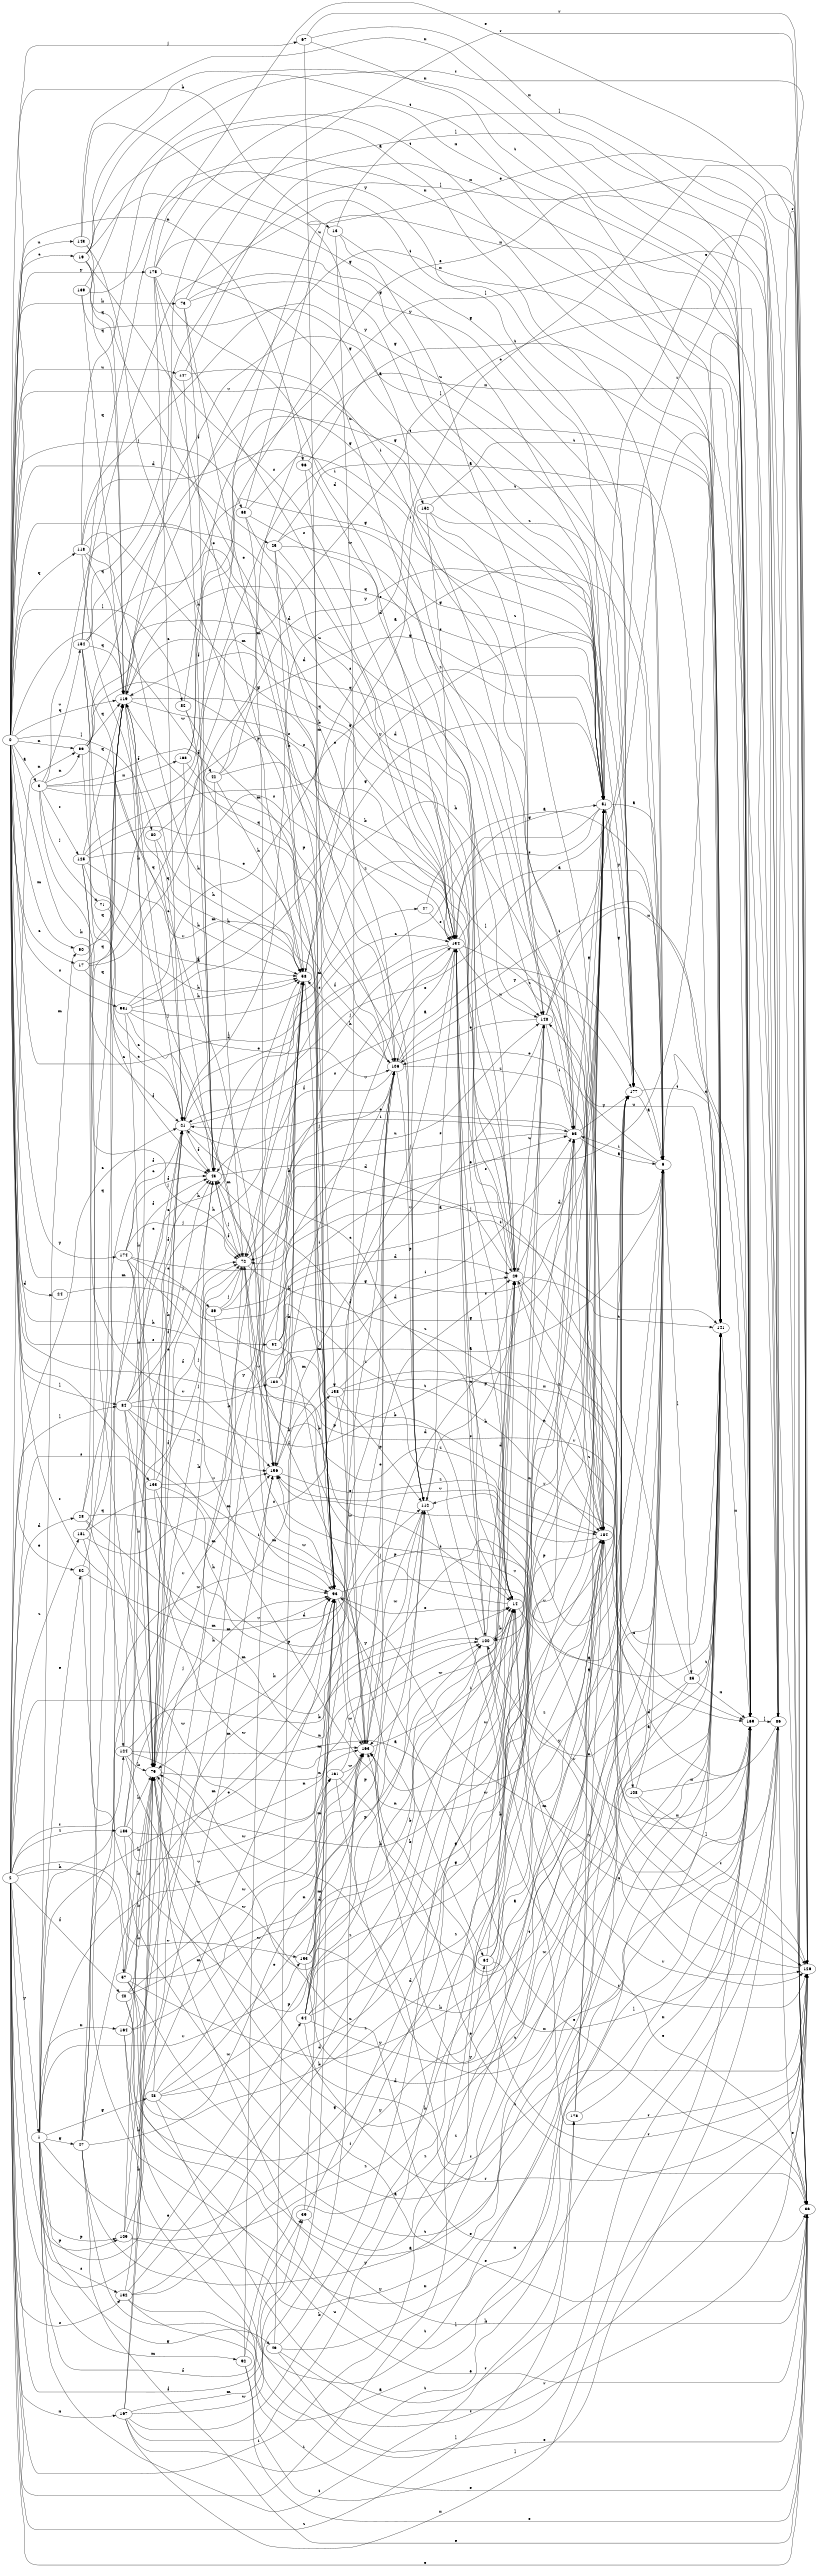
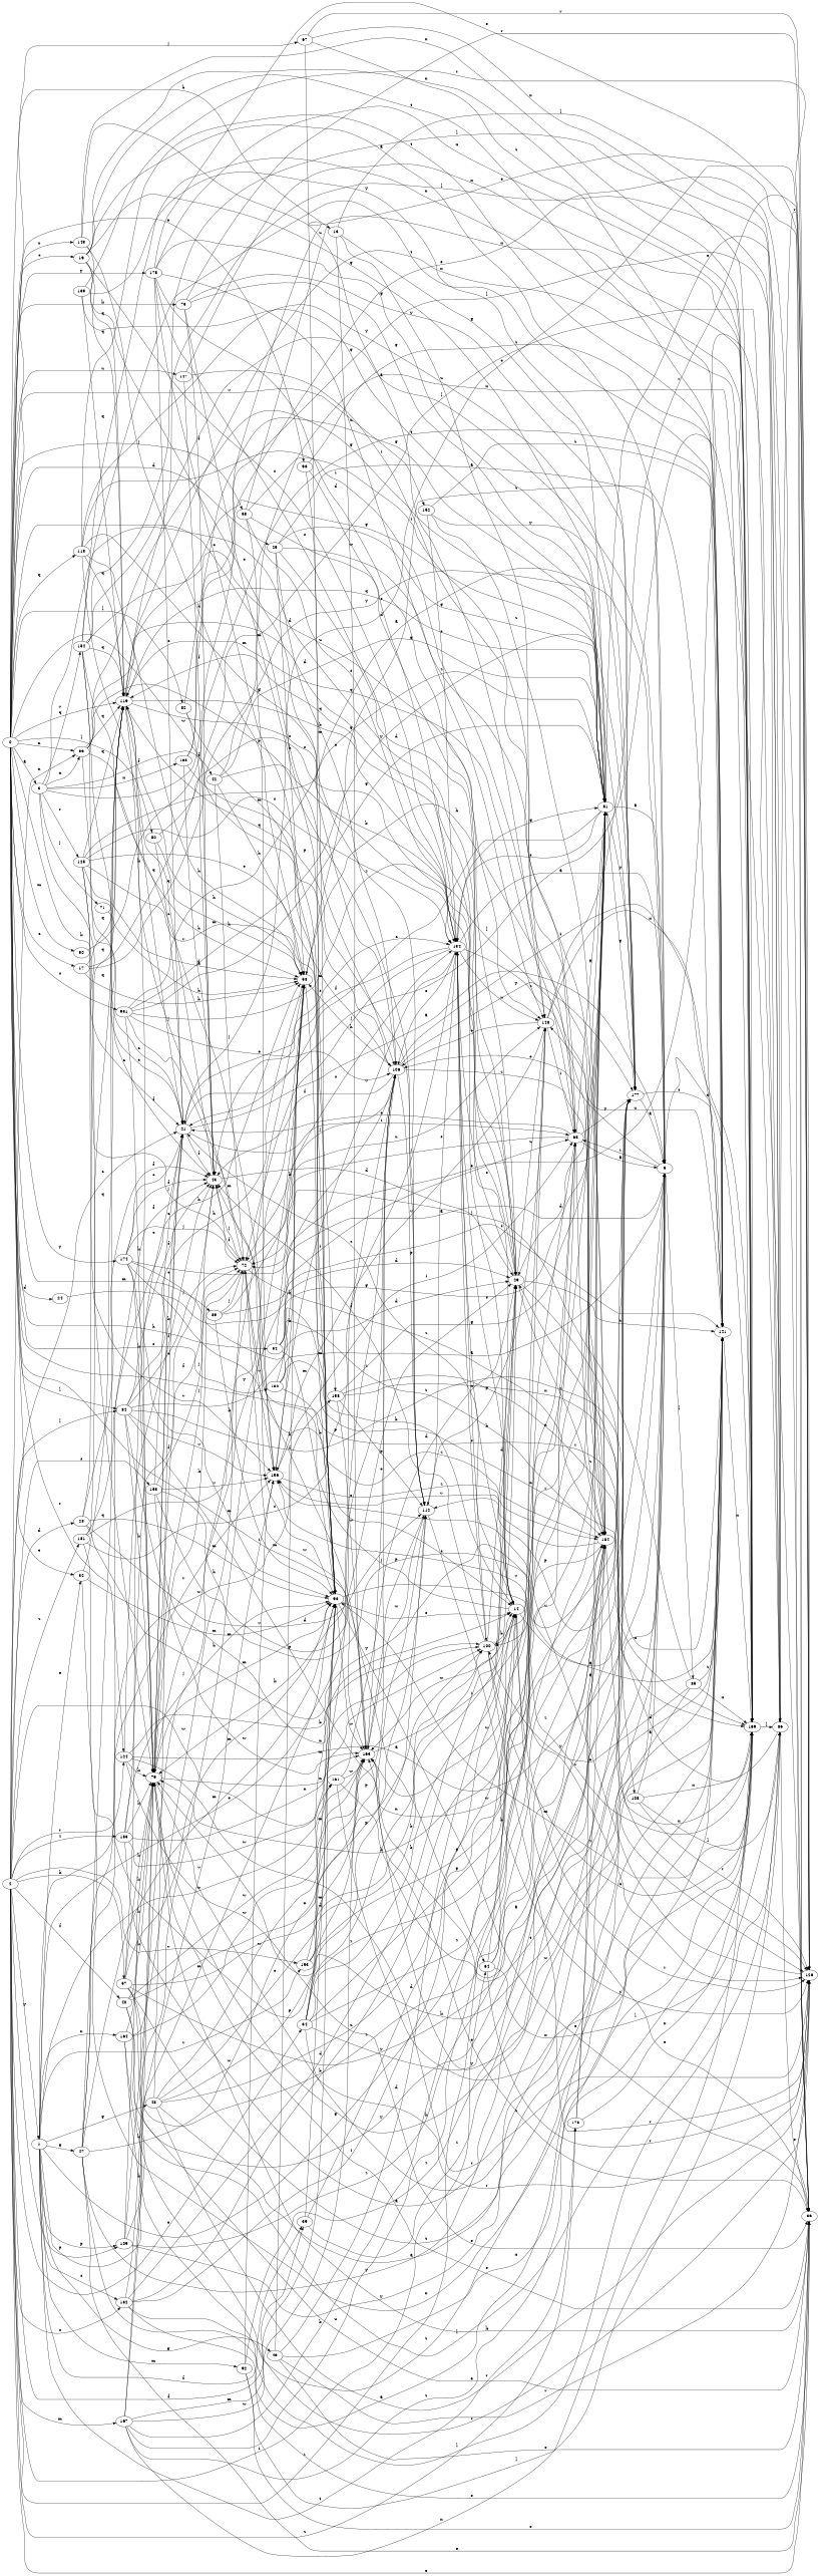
  strict digraph {
    rankdir=LR
    0
    3
    13
    17
    19
    24
    25
-   27
    32
    54
    64
    67
    68
    73
    79
    80
    82
    84
    89
    90
    96
    99
    106
    108
    118
    119
    124
    130
    n29 [label=931]
    143
    147
    152
    158
    174
    175
    21
    36
    29
    42
    71
    125
    154
    168
    51
    86
    148
    163
    58
    177
    6
    169
    134
    141
    65
    184
    93
    14
    126
    156
    43
    72
    100
    112
    1
    39
    47
    48
    49
    92
    109
    132
    153
    161
    164
    178
    139
    2
    28
    34
    40
    57
    133
    167
    181
    183
    85
    0 -> 3 [label=a]
    0 -> 13 [label=b]
    0 -> 17 [label=c]
    0 -> 19 [label=c]
    0 -> 24 [label=d]
    0 -> 25 [label=d]
-   0 -> 27 [label=d]
    0 -> 32 [label=e]
    0 -> 54 [label=h]
    0 -> 64 [label=i]
    0 -> 67 [label=j]
    0 -> 68 [label=j]
    0 -> 73 [label=k]
    0 -> 79 [label=k]
    0 -> 80 [label=l]
    0 -> 82 [label=l]
    0 -> 84 [label=l]
    0 -> 89 [label=m]
    0 -> 90 [label=m]
    0 -> 96 [label=n]
    0 -> 99 [label=n]
    0 -> 106 [label=o]
    0 -> 108 [label=p]
    0 -> 118 [label=q]
    0 -> 119 [label=q]
    0 -> 124 [label=r]
    0 -> 130 [label=s]
    0 -> n29 [label=s]
    0 -> 143 [label=u]
    0 -> 147 [label=u]
    0 -> 152 [label=v]
    0 -> 158 [label=w]
    0 -> 174 [label=y]
    0 -> 175 [label=y]
    3 -> 99 [label=n]
    3 -> 21 [label=c]
    3 -> 36 [label=e]
    3 -> 29 [label=d]
    3 -> 42 [label=f]
    3 -> 71 [label=j]
    3 -> 125 [label=r]
    3 -> 154 [label=v]
    3 -> 168 [label=x]
    13 -> 51 [label=g]
    13 -> 86 [label=l]
    13 -> 148 [label=u]
    13 -> 163 [label=w]
    17 -> 119 [label=q]
    17 -> 86 [label=l]
    17 -> 58 [label=h]
    17 -> 177 [label=y]
    19 -> 106 [label=o]
    19 -> 119 [label=q]
    19 -> 51 [label=g]
    19 -> 6 [label=a]
    19 -> 169 [label=x]
    19 -> 134 [label=s]
    19 -> 141 [label=t]
    24 -> 65 [label=i]
    25 -> 106 [label=o]
    25 -> 29 [label=d]
    25 -> 51 [label=g]
    25 -> 58 [label=h]
    25 -> 6 [label=a]
    25 -> 184 [label=z]
-   27 -> 6 [label=a]
-   27 -> 134 [label=s]
    32 -> 119 [label=q]
    32 -> 169 [label=x]
    32 -> 93 [label=m]
    54 -> 29 [label=d]
    54 -> 58 [label=h]
    54 -> 141 [label=t]
    54 -> 93 [label=m]
    54 -> 14 [label=b]
    64 -> 86 [label=l]
    64 -> 177 [label=y]
    64 -> 184 [label=z]
    64 -> 14 [label=b]
    64 -> 126 [label=r]
    67 -> 169 [label=x]
    67 -> 141 [label=t]
    67 -> 93 [label=m]
    67 -> 126 [label=r]
    68 -> 29 [label=d]
    68 -> 169 [label=x]
    68 -> 134 [label=s]
    68 -> 65 [label=i]
    68 -> 156 [label=v]
    73 -> 51 [label=g]
    73 -> 177 [label=y]
    73 -> 93 [label=m]
    73 -> 126 [label=r]
    73 -> 43 [label=f]
    79 -> 21 [label=c]
    79 -> 36 [label=e]
    79 -> 93 [label=m]
    79 -> 126 [label=r]
    79 -> 43 [label=f]
    79 -> 72 [label=j]
    79 -> 100 [label=n]
    80 -> 21 [label=c]
    80 -> 58 [label=h]
    80 -> 134 [label=s]
    82 -> 51 [label=g]
    82 -> 93 [label=m]
    82 -> 43 [label=f]
    84 -> 79 [label=k]
    84 -> 36 [label=e]
    84 -> 51 [label=g]
    84 -> 163 [label=w]
    84 -> 58 [label=h]
    84 -> 141 [label=t]
    84 -> 156 [label=v]
    84 -> 43 [label=f]
    84 -> 72 [label=j]
    89 -> 6 [label=a]
    89 -> 134 [label=s]
    89 -> 93 [label=m]
    89 -> 72 [label=j]
    90 -> 141 [label=t]
    96 -> 134 [label=s]
    96 -> 141 [label=t]
    96 -> 93 [label=m]
    99 -> 119 [label=q]
    99 -> 21 [label=c]
    99 -> 29 [label=d]
    99 -> 51 [label=g]
    99 -> 58 [label=h]
    99 -> 112 [label=p]
    106 -> 79 [label=k]
    106 -> 119 [label=q]
    106 -> 58 [label=h]
    106 -> 177 [label=y]
    106 -> 141 [label=t]
    106 -> 184 [label=z]
    106 -> 43 [label=f]
    106 -> 72 [label=j]
    106 -> 112 [label=p]
    108 -> 86 [label=l]
    108 -> 6 [label=a]
    108 -> 169 [label=x]
    108 -> 126 [label=r]
    118 -> 119 [label=q]
    118 -> 58 [label=h]
    118 -> 177 [label=y]
    118 -> 141 [label=t]
    118 -> 65 [label=i]
    118 -> 72 [label=j]
    118 -> 112 [label=p]
    119 -> 79 [label=k]
    119 -> 51 [label=g]
    119 -> 86 [label=l]
    119 -> 58 [label=h]
    119 -> 169 [label=x]
    119 -> 134 [label=s]
    119 -> 14 [label=b]
    124 -> 79 [label=k]
    124 -> 36 [label=e]
    124 -> 6 [label=a]
    124 -> 14 [label=b]
    124 -> 126 [label=r]
    124 -> 43 [label=f]
    130 -> 29 [label=d]
    130 -> 58 [label=h]
    130 -> 6 [label=a]
    130 -> 184 [label=z]
    130 -> 126 [label=r]
    n29 -> 79 [label=k]
    n29 -> 106 [label=o]
    n29 -> 51 [label=g]
    n29 -> 177 [label=y]
    n29 -> 6 [label=a]
    n29 -> 184 [label=z]
    n29 -> 93 [label=m]
    143 -> 119 [label=q]
    143 -> 148 [label=u]
    143 -> 58 [label=h]
    143 -> 169 [label=x]
    147 -> 169 [label=x]
    147 -> 65 [label=i]
    147 -> 43 [label=f]
-   152 -> 177 [label=z]
+   152 -> 177 [label=y]
    152 -> 134 [label=s]
    152 -> 141 [label=t]
    152 -> 184 [label=z]
    158 -> 51 [label=g]
    158 -> 163 [label=w]
    158 -> 169 [label=x]
    158 -> 126 [label=r]
    158 -> 112 [label=p]
    174 -> 79 [label=k]
    174 -> 21 [label=c]
    174 -> 36 [label=e]
    174 -> 184 [label=z]
    174 -> 93 [label=m]
    174 -> 14 [label=b]
    174 -> 43 [label=f]
    174 -> 72 [label=j]
    175 -> 21 [label=c]
    175 -> 36 [label=e]
    175 -> 29 [label=d]
    175 -> 51 [label=g]
    175 -> 148 [label=u]
    175 -> 169 [label=x]
    175 -> 134 [label=s]
    175 -> 93 [label=m]
    21 -> 79 [label=k]
    21 -> 119 [label=q]
    21 -> 86 [label=l]
    21 -> 6 [label=a]
    21 -> 134 [label=s]
    21 -> 65 [label=i]
    21 -> 43 [label=f]
    36 -> 79 [label=k]
    29 -> 119 [label=q]
    29 -> 148 [label=u]
    29 -> 169 [label=x]
    29 -> 134 [label=s]
    29 -> 141 [label=t]
    29 -> 184 [label=z]
    42 -> 51 [label=g]
    42 -> 58 [label=h]
    42 -> 169 [label=x]
    42 -> 14 [label=b]
    42 -> 72 [label=j]
    71 -> 58 [label=h]
    125 -> 106 [label=o]
    125 -> 119 [label=q]
    125 -> 51 [label=g]
    125 -> 58 [label=h]
    125 -> 134 [label=s]
    125 -> 93 [label=m]
    125 -> 156 [label=v]
    125 -> 72 [label=j]
    154 -> 119 [label=q]
    154 -> 21 [label=c]
    154 -> 86 [label=l]
    154 -> 148 [label=u]
    154 -> 6 [label=a]
    154 -> 169 [label=x]
    154 -> 141 [label=t]
    154 -> 156 [label=v]
    154 -> 43 [label=f]
    168 -> 36 [label=e]
    168 -> 86 [label=l]
    168 -> 43 [label=f]
    168 -> 112 [label=p]
    51 -> 79 [label=k]
    51 -> 119 [label=q]
    51 -> 21 [label=c]
    51 -> 36 [label=e]
    51 -> 29 [label=d]
    51 -> 163 [label=w]
    51 -> 177 [label=y]
    51 -> 6 [label=a]
    51 -> 134 [label=s]
    51 -> 100 [label=n]
    86 -> 36 [label=e]
    86 -> 29 [label=d]
    86 -> 126 [label=r]
    148 -> 106 [label=o]
    148 -> 169 [label=x]
    148 -> 65 [label=i]
    148 -> 126 [label=r]
    148 -> 156 [label=v]
    148 -> 112 [label=p]
    163 -> 106 [label=o]
    163 -> 6 [label=a]
    163 -> 65 [label=i]
    163 -> 43 [label=f]
    163 -> 112 [label=p]
    58 -> 79 [label=k]
    58 -> 141 [label=t]
    58 -> 93 [label=m]
    177 -> 51 [label=g]
    177 -> 6 [label=a]
    177 -> 141 [label=t]
    6 -> 106 [label=o]
    6 -> 169 [label=x]
    6 -> 65 [label=i]
    6 -> 112 [label=p]
    6 -> 85 [label=l]
    169 -> 86 [label=l]
    169 -> 93 [label=m]
    169 -> 156 [label=v]
    134 -> 106 [label=o]
    134 -> 51 [label=g]
    134 -> 148 [label=u]
    134 -> 6 [label=a]
    134 -> 184 [label=z]
    134 -> 14 [label=b]
    134 -> 156 [label=v]
    134 -> 43 [label=f]
    134 -> 72 [label=j]
    134 -> 100 [label=n]
    141 -> 79 [label=k]
    141 -> 148 [label=u]
    141 -> 163 [label=w]
    141 -> 169 [label=x]
    65 -> 119 [label=q]
    65 -> 21 [label=c]
    65 -> 51 [label=g]
    65 -> 177 [label=y]
    65 -> 6 [label=a]
    65 -> 184 [label=z]
    65 -> 72 [label=j]
    65 -> 100 [label=n]
    184 -> 163 [label=w]
    184 -> 58 [label=h]
    184 -> 169 [label=x]
    184 -> 156 [label=v]
    93 -> 36 [label=e]
    93 -> 163 [label=w]
    93 -> 14 [label=o]
    93 -> 126 [label=r]
    14 -> 21 [label=c]
    14 -> 36 [label=e]
    14 -> 163 [label=w]
    14 -> 6 [label=a]
    14 -> 134 [label=s]
    14 -> 126 [label=r]
    14 -> 72 [label=j]
    126 -> 21 [label=c]
    126 -> 156 [label=v]
    156 -> 58 [label=h]
    156 -> 65 [label=i]
    156 -> 184 [label=z]
    43 -> 119 [label=q]
    43 -> 29 [label=d]
    43 -> 72 [label=j]
    72 -> 79 [label=k]
    72 -> 148 [label=u]
    72 -> 163 [label=w]
    72 -> 184 [label=z]
    72 -> 156 [label=v]
    72 -> 43 [label=f]
    100 -> 29 [label=d]
    100 -> 169 [label=x]
    100 -> 134 [label=s]
    100 -> 14 [label=b]
    100 -> 126 [label=r]
    100 -> 43 [label=f]
    112 -> 163 [label=w]
    112 -> 134 [label=s]
    112 -> 126 [label=r]
    1 -> 32 [label=e]
-   1 -> 90 [label=m]
    1 -> 106 [label=o]
    1 -> 158 [label=w]
    1 -> 51 [label=g]
    1 -> 93 [label=m]
    1 -> 39 [label=f]
    1 -> 47 [label=g]
    1 -> 48 [label=g]
    1 -> 49 [label=g]
    1 -> 92 [label=m]
    1 -> 109 [label=p]
    1 -> 132 [label=s]
    1 -> 153 [label=v]
    1 -> 161 [label=w]
    1 -> 164 [label=x]
    1 -> 178 [label=t]
    39 -> 29 [label=d]
    39 -> 184 [label=z]
    39 -> 93 [label=m]
    47 -> 119 [label=q]
    47 -> 36 [label=e]
    47 -> 163 [label=w]
    47 -> 177 [label=y]
    47 -> 6 [label=a]
    47 -> 93 [label=m]
    47 -> 156 [label=v]
    47 -> 43 [label=f]
    48 -> 106 [label=o]
    48 -> 21 [label=c]
    48 -> 148 [label=u]
    48 -> 163 [label=w]
    48 -> 6 [label=a]
    48 -> 126 [label=r]
    48 -> 112 [label=p]
    49 -> 36 [label=e]
    49 -> 29 [label=d]
    49 -> 58 [label=h]
    49 -> 169 [label=x]
    49 -> 126 [label=r]
    92 -> 36 [label=e]
    92 -> 86 [label=l]
    92 -> 184 [label=z]
    92 -> 156 [label=v]
    109 -> 79 [label=k]
    109 -> 58 [label=h]
    109 -> 177 [label=y]
    109 -> 184 [label=z]
    109 -> 72 [label=j]
    132 -> 79 [label=k]
    132 -> 36 [label=e]
    132 -> 29 [label=d]
    132 -> 141 [label=t]
    132 -> 65 [label=i]
    132 -> 14 [label=b]
    153 -> 51 [label=g]
-   153 -> 141 [label=t]
    153 -> 93 [label=m]
    153 -> 14 [label=b]
    153 -> 112 [label=p]
    161 -> 29 [label=d]
    161 -> 163 [label=w]
    161 -> 169 [label=x]
    161 -> 141 [label=t]
    164 -> 79 [label=k]
    164 -> 86 [label=l]
    164 -> 163 [label=w]
    164 -> 58 [label=h]
    164 -> 126 [label=r]
    178 -> 51 [label=g]
    178 -> 169 [label=x]
    178 -> 184 [label=z]
    139 -> 119 [label=q]
    139 -> 51 [label=g]
    139 -> 177 [label=y]
    139 -> 126 [label=r]
    2 -> 64 [label=i]
    2 -> 84 [label=l]
    2 -> 99 [label=n]
    2 -> 124 [label=r]
    2 -> 21 [label=c]
    2 -> 36 [label=e]
    2 -> 65 [label=i]
    2 -> 1 [label=y]
    2 -> 39 [label=f]
    2 -> 109 [label=p]
    2 -> 132 [label=s]
    2 -> 153 [label=v]
    2 -> 161 [label=w]
    2 -> 178 [label=z]
    2 -> 28 [label=d]
    2 -> 34 [label=e]
    2 -> 40 [label=f]
    2 -> 57 [label=h]
    2 -> 133 [label=s]
-   2 -> 167 [label=x]
+   2 -> 167 [label=m]
    2 -> 181 [label=z]
    2 -> 183 [label=z]
    28 -> 119 [label=q]
    28 -> 29 [label=d]
    28 -> 177 [label=y]
    28 -> 93 [label=m]
    28 -> 43 [label=f]
    34 -> 106 [label=o]
    34 -> 51 [label=g]
    34 -> 177 [label=y]
    34 -> 141 [label=t]
    34 -> 184 [label=z]
    34 -> 93 [label=m]
    34 -> 14 [label=b]
    34 -> 100 [label=n]
    34 -> 112 [label=p]
    40 -> 79 [label=k]
    40 -> 86 [label=l]
    40 -> 163 [label=w]
    40 -> 177 [label=y]
    40 -> 100 [label=n]
    57 -> 79 [label=k]
    57 -> 21 [label=c]
    57 -> 36 [label=e]
    57 -> 29 [label=d]
    57 -> 177 [label=y]
    57 -> 141 [label=t]
    57 -> 184 [label=z]
    57 -> 93 [label=m]
    133 -> 21 [label=c]
    133 -> 141 [label=t]
    133 -> 156 [label=v]
    133 -> 72 [label=j]
    133 -> 100 [label=n]
    133 -> 112 [label=p]
    167 -> 79 [label=k]
    167 -> 148 [label=u]
    167 -> 163 [label=w]
    167 -> 169 [label=x]
    167 -> 141 [label=t]
    167 -> 93 [label=m]
    167 -> 14 [label=b]
    167 -> 156 [label=v]
    181 -> 106 [label=y]
    181 -> 119 [label=q]
    181 -> 58 [label=h]
    181 -> 134 [label=s]
    181 -> 184 [label=z]
    183 -> 79 [label=k]
    183 -> 163 [label=w]
    183 -> 6 [label=a]
    183 -> 93 [label=m]
    183 -> 43 [label=f]
    183 -> 100 [label=n]
    85 -> 79 [label=k]
    85 -> 169 [label=x]
    85 -> 141 [label=t]
    85 -> 72 [label=j]
    85 -> 100 [label=n]
  }
